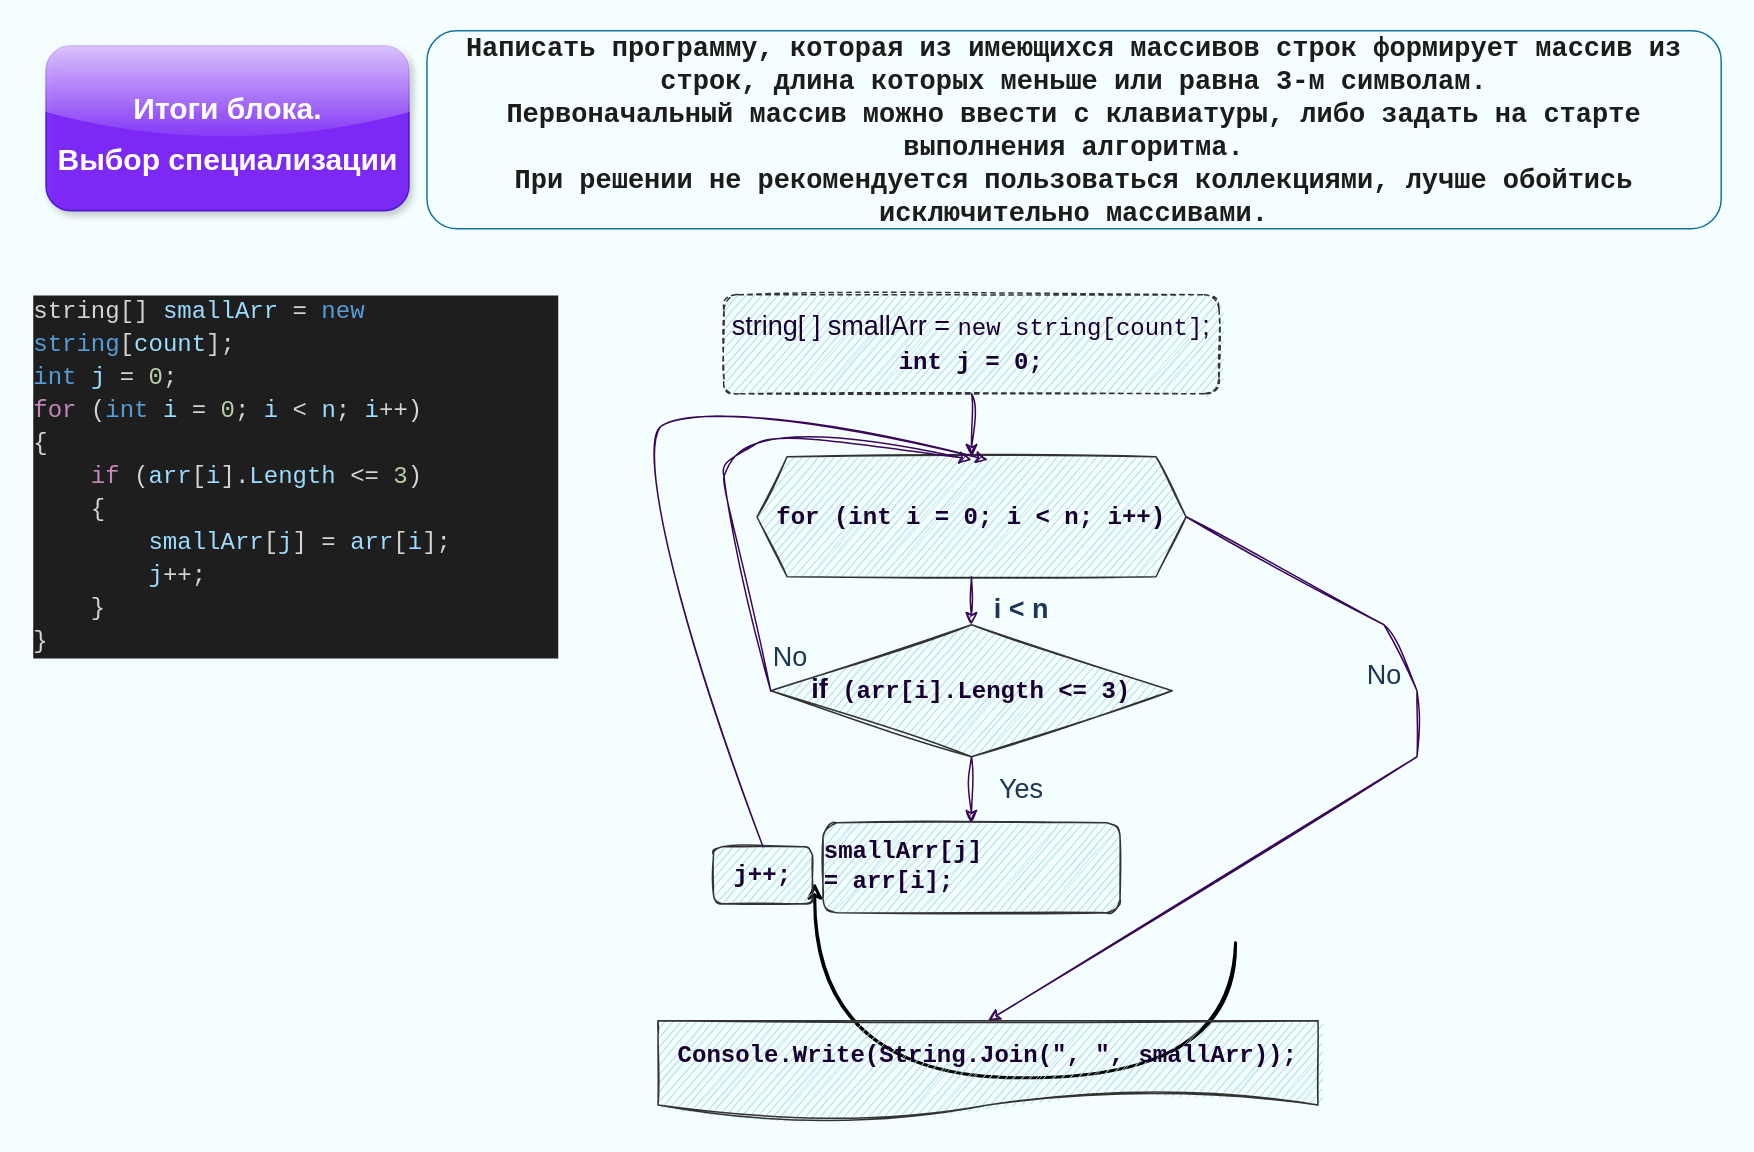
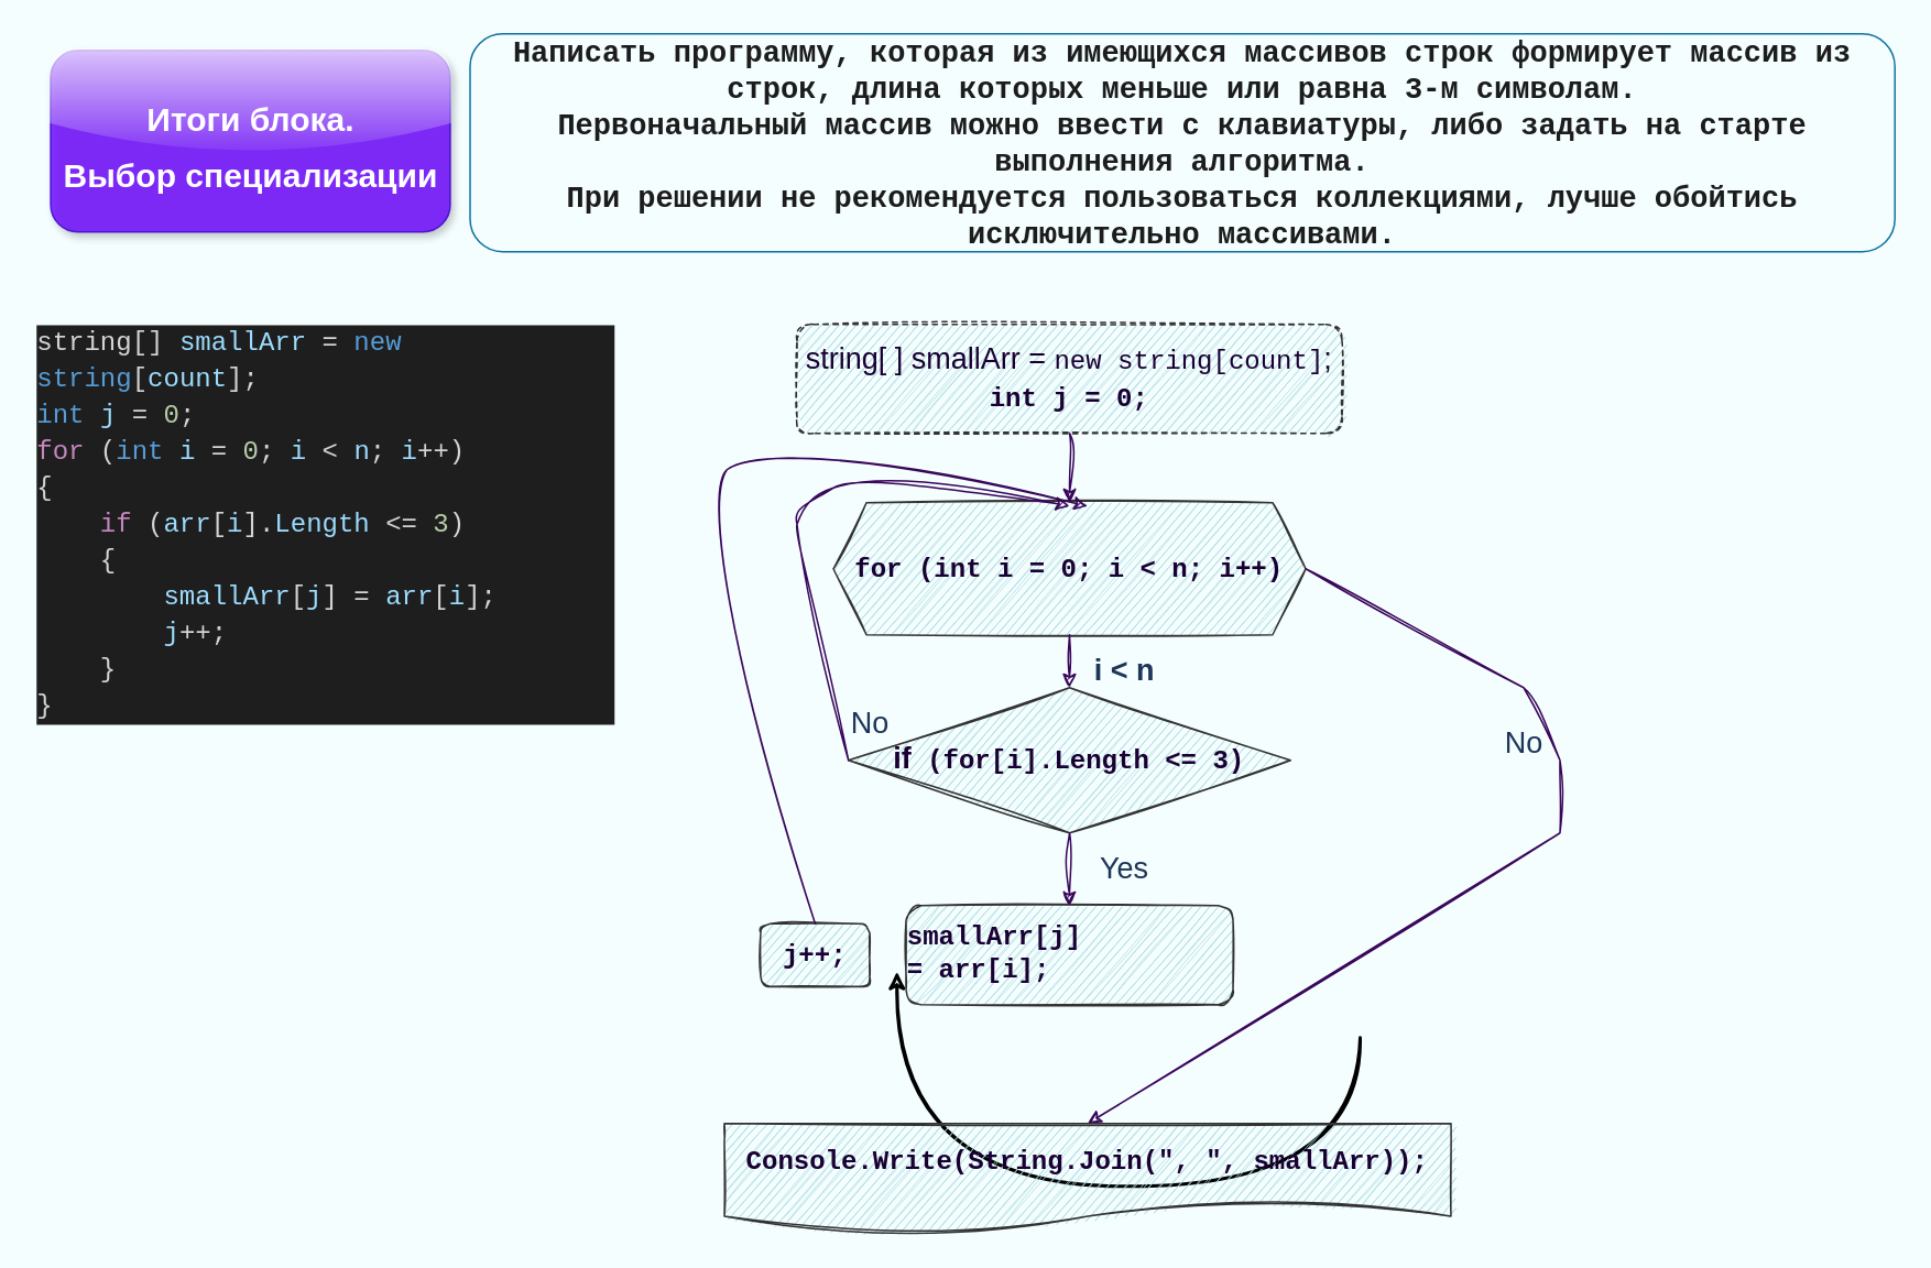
  <mxCell id="0" />
  <mxCell id="1" parent="0" />
  <mxCell id="2" value="&lt;b&gt;i &amp;lt; n&lt;/b&gt;" style="text;html=1;resizable=0;autosize=1;align=center;verticalAlign=middle;points=[];fillColor=none;strokeColor=none;rounded=0;sketch=1;hachureGap=4;fontFamily=Helvetica;fontSize=18;fontColor=#1D3557;" parent="1" vertex="1"><mxGeometry x="647" y="384" width="66" height="44" as="geometry" /></mxCell>
  <mxCell id="3" style="edgeStyle=orthogonalEdgeStyle;rounded=0;orthogonalLoop=1;jettySize=auto;html=1;entryX=0.5;entryY=1;entryDx=0;entryDy=0;strokeWidth=2;exitX=0.5;exitY=1;exitDx=0;exitDy=0;strokeColor=default;sketch=1;curved=1;" parent="1" edge="1"><mxGeometry relative="1" as="geometry"><Array as="points"><mxPoint x="823" y="718" /><mxPoint x="543" y="718" /></Array><mxPoint x="823" y="628" as="sourcePoint" /><mxPoint x="542.5" y="588" as="targetPoint" /></mxGeometry></mxCell>
  <mxCell id="4" value="No" style="text;html=1;resizable=0;autosize=1;align=center;verticalAlign=middle;points=[];fillColor=none;strokeColor=none;rounded=0;sketch=1;hachureGap=4;fontFamily=Helvetica;fontSize=18;fontColor=#1D3557;" parent="1" vertex="1"><mxGeometry x="900" y="428" width="44" height="44" as="geometry" /></mxCell>
  <mxCell id="5" value="&lt;h1 style=&quot;line-height: 0%;&quot;&gt;&lt;font style=&quot;&quot; face=&quot;Helvetica&quot;&gt;&lt;font style=&quot;font-size: 20px;&quot;&gt;Итоги блока.&lt;/font&gt;&lt;/font&gt;&lt;/h1&gt;&lt;h1 style=&quot;line-height: 0%;&quot;&gt;&lt;font style=&quot;&quot; face=&quot;Helvetica&quot;&gt;&lt;font style=&quot;font-size: 20px;&quot;&gt;Выбор специализации&lt;/font&gt;&lt;/font&gt;&lt;/h1&gt;" style="text;html=1;align=center;verticalAlign=middle;resizable=0;points=[];autosize=1;strokeColor=#3700CC;fillColor=#6a00ff;fontSize=20;fontFamily=Architects Daughter;fontColor=#ffffff;fontStyle=0;labelBackgroundColor=none;rounded=1;glass=1;shadow=1;opacity=80;" parent="1" vertex="1"><mxGeometry x="30" y="30" width="242" height="110" as="geometry" /></mxCell>
  <mxCell id="6" value="&lt;div style=&quot;font-family: Consolas, &amp;quot;Courier New&amp;quot;, monospace; font-size: 18px; line-height: 22px;&quot;&gt;&lt;div&gt;Написать программу, которая из имеющихся массивов строк формирует массив из строк, длина которых меньше или равна 3-м символам.&lt;/div&gt;&lt;div&gt;Первоначальный массив можно ввести с клавиатуры, либо задать на старте выполнения алгоритма.&lt;/div&gt;&lt;div&gt;&lt;span style=&quot;&quot;&gt;При решении не рекомендуется пользоваться коллекциями, лучше обойтись исключительно массивами.&lt;/span&gt;&lt;/div&gt;&lt;/div&gt;" style="text;align=center;fillColor=none;html=1;verticalAlign=middle;whiteSpace=wrap;rounded=1;fontSize=60;fontFamily=Architects Daughter;glass=0;shadow=0;strokeColor=#10739e;fontColor=#1C1C1C;fontStyle=1;labelBackgroundColor=none;labelBorderColor=none;" parent="1" vertex="1"><mxGeometry x="284" y="20" width="862.8" height="132" as="geometry" /></mxCell>
  <mxCell id="7" value="&lt;b style=&quot;font-family: Consolas, &amp;quot;Courier New&amp;quot;, monospace; font-size: 16px;&quot;&gt;for (int i = 0; i &amp;lt; n; i++)&lt;/b&gt;" style="shape=hexagon;perimeter=hexagonPerimeter2;whiteSpace=wrap;html=1;fixedSize=1;rounded=0;sketch=1;hachureGap=4;strokeColor=#333333;fontFamily=Helvetica;fontSize=18;fontColor=#190033;fillColor=#A8DADC;" parent="1" vertex="1"><mxGeometry x="504" y="304" width="286" height="80" as="geometry" /></mxCell>
  <mxCell id="8" value="&lt;div style=&quot;color: rgb(212, 212, 212); background-color: rgb(30, 30, 30); font-family: Consolas, &amp;quot;Courier New&amp;quot;, monospace; font-size: 16px; line-height: 22px;&quot;&gt;&lt;div&gt;string[] &lt;span style=&quot;color: #9cdcfe;&quot;&gt;smallArr&lt;/span&gt; = &lt;span style=&quot;color: #569cd6;&quot;&gt;new&lt;/span&gt; &lt;span style=&quot;color: #569cd6;&quot;&gt;string&lt;/span&gt;[&lt;span style=&quot;color: #9cdcfe;&quot;&gt;count&lt;/span&gt;];&lt;/div&gt;&lt;div&gt;&lt;span style=&quot;color: #569cd6;&quot;&gt;int&lt;/span&gt; &lt;span style=&quot;color: #9cdcfe;&quot;&gt;j&lt;/span&gt; = &lt;span style=&quot;color: #b5cea8;&quot;&gt;0&lt;/span&gt;;&lt;/div&gt;&lt;div&gt;&lt;span style=&quot;color: #c586c0;&quot;&gt;for&lt;/span&gt; (&lt;span style=&quot;color: #569cd6;&quot;&gt;int&lt;/span&gt; &lt;span style=&quot;color: #9cdcfe;&quot;&gt;i&lt;/span&gt; = &lt;span style=&quot;color: #b5cea8;&quot;&gt;0&lt;/span&gt;; &lt;span style=&quot;color: #9cdcfe;&quot;&gt;i&lt;/span&gt; &amp;lt; &lt;span style=&quot;color: #9cdcfe;&quot;&gt;n&lt;/span&gt;; &lt;span style=&quot;color: #9cdcfe;&quot;&gt;i&lt;/span&gt;++)&lt;/div&gt;&lt;div&gt;{&lt;/div&gt;&lt;div&gt;&amp;nbsp; &amp;nbsp; &lt;span style=&quot;color: #c586c0;&quot;&gt;if&lt;/span&gt; (&lt;span style=&quot;color: #9cdcfe;&quot;&gt;arr&lt;/span&gt;[&lt;span style=&quot;color: #9cdcfe;&quot;&gt;i&lt;/span&gt;].&lt;span style=&quot;color: #9cdcfe;&quot;&gt;Length&lt;/span&gt; &amp;lt;= &lt;span style=&quot;color: #b5cea8;&quot;&gt;3&lt;/span&gt;)&lt;/div&gt;&lt;div&gt;&amp;nbsp; &amp;nbsp; {&lt;/div&gt;&lt;div&gt;&amp;nbsp; &amp;nbsp; &amp;nbsp; &amp;nbsp; &lt;span style=&quot;color: #9cdcfe;&quot;&gt;smallArr&lt;/span&gt;[&lt;span style=&quot;color: #9cdcfe;&quot;&gt;j&lt;/span&gt;] = &lt;span style=&quot;color: #9cdcfe;&quot;&gt;arr&lt;/span&gt;[&lt;span style=&quot;color: #9cdcfe;&quot;&gt;i&lt;/span&gt;];&lt;/div&gt;&lt;div&gt;&amp;nbsp; &amp;nbsp; &amp;nbsp; &amp;nbsp; &lt;span style=&quot;color: #9cdcfe;&quot;&gt;j&lt;/span&gt;++;&lt;/div&gt;&lt;div&gt;&amp;nbsp; &amp;nbsp; }&lt;/div&gt;&lt;div&gt;}&lt;/div&gt;&lt;/div&gt;" style="text;strokeColor=none;align=left;fillColor=none;html=1;verticalAlign=middle;whiteSpace=wrap;rounded=0;fontSize=18;fontFamily=Helvetica;fontColor=#190033;" parent="1" vertex="1"><mxGeometry x="20" y="262" width="352" height="110" as="geometry" /></mxCell>
  <mxCell id="9" value="string[ ]&amp;nbsp;smallArr =&amp;nbsp;&lt;span style=&quot;font-family: Consolas, &amp;quot;Courier New&amp;quot;, monospace; font-size: 16px; text-align: left;&quot;&gt;new&lt;/span&gt;&lt;span style=&quot;font-family: Consolas, &amp;quot;Courier New&amp;quot;, monospace; font-size: 16px; text-align: left;&quot;&gt;&amp;nbsp;&lt;/span&gt;&lt;span style=&quot;font-family: Consolas, &amp;quot;Courier New&amp;quot;, monospace; font-size: 16px; text-align: left;&quot;&gt;string&lt;/span&gt;&lt;span style=&quot;font-family: Consolas, &amp;quot;Courier New&amp;quot;, monospace; font-size: 16px; text-align: left;&quot;&gt;[&lt;/span&gt;&lt;span style=&quot;font-family: Consolas, &amp;quot;Courier New&amp;quot;, monospace; font-size: 16px; text-align: left;&quot;&gt;count&lt;/span&gt;&lt;span style=&quot;font-family: Consolas, &amp;quot;Courier New&amp;quot;, monospace; font-size: 16px; text-align: left;&quot;&gt;]&lt;/span&gt;;&lt;br&gt;&lt;b&gt;&lt;span style=&quot;font-family: Consolas, &amp;quot;Courier New&amp;quot;, monospace; font-size: 16px; text-align: left;&quot;&gt;int&lt;/span&gt;&lt;span style=&quot;font-family: Consolas, &amp;quot;Courier New&amp;quot;, monospace; font-size: 16px; text-align: left;&quot;&gt;&amp;nbsp;&lt;/span&gt;&lt;span style=&quot;font-family: Consolas, &amp;quot;Courier New&amp;quot;, monospace; font-size: 16px; text-align: left;&quot;&gt;j&lt;/span&gt;&lt;span style=&quot;font-family: Consolas, &amp;quot;Courier New&amp;quot;, monospace; font-size: 16px; text-align: left;&quot;&gt;&amp;nbsp;=&amp;nbsp;&lt;/span&gt;&lt;span style=&quot;font-family: Consolas, &amp;quot;Courier New&amp;quot;, monospace; font-size: 16px; text-align: left;&quot;&gt;0&lt;/span&gt;&lt;span style=&quot;font-family: Consolas, &amp;quot;Courier New&amp;quot;, monospace; font-size: 16px; text-align: left;&quot;&gt;;&lt;/span&gt;&lt;/b&gt;&lt;span style=&quot;font-family: Consolas, &amp;quot;Courier New&amp;quot;, monospace; font-size: 16px; text-align: left;&quot;&gt;&lt;br&gt;&lt;/span&gt;" style="rounded=1;whiteSpace=wrap;html=1;sketch=1;hachureGap=4;strokeColor=#333333;fontFamily=Helvetica;fontSize=18;fontColor=#190033;fillColor=#A8DADC;dashed=1;" parent="1" vertex="1"><mxGeometry x="482" y="196" width="330" height="66" as="geometry" /></mxCell>
  <mxCell id="10" value="" style="endArrow=classic;html=1;rounded=0;sketch=1;hachureGap=4;jiggle=2;curveFitting=1;strokeColor=#39075a;fontFamily=Helvetica;fontSource=https%3A%2F%2Ffonts.googleapis.com%2Fcss%3Ffamily%3DArchitects%2BDaughter;fontSize=18;fontColor=#190033;exitX=0.5;exitY=1;exitDx=0;exitDy=0;entryX=0.5;entryY=0;entryDx=0;entryDy=0;" parent="1" source="9" target="7" edge="1"><mxGeometry width="50" height="50" relative="1" as="geometry"><mxPoint x="611.4" y="284" as="sourcePoint" /><mxPoint x="661.4" y="234" as="targetPoint" /></mxGeometry></mxCell>
  <mxCell id="11" value="" style="endArrow=classic;html=1;rounded=0;sketch=1;hachureGap=4;jiggle=2;curveFitting=1;strokeColor=#39075a;fontFamily=Helvetica;fontSource=https://fonts.googleapis.com/css?family=Architects+Daughter;fontSize=18;fontColor=#190033;entryX=0.5;entryY=0;entryDx=0;entryDy=0;" parent="1" source="7" target="12" edge="1"><mxGeometry width="50" height="50" relative="1" as="geometry"><mxPoint x="636" y="394" as="sourcePoint" /><mxPoint x="647" y="438" as="targetPoint" /></mxGeometry></mxCell>
- <mxCell id="12" value="&lt;b&gt;if&lt;span style=&quot;font-family: Consolas, &amp;quot;Courier New&amp;quot;, monospace; font-size: 16px; text-align: left;&quot;&gt;&amp;nbsp;(&lt;/span&gt;&lt;span style=&quot;font-family: Consolas, &amp;quot;Courier New&amp;quot;, monospace; font-size: 16px; text-align: left;&quot;&gt;arr&lt;/span&gt;&lt;span style=&quot;font-family: Consolas, &amp;quot;Courier New&amp;quot;, monospace; font-size: 16px; text-align: left;&quot;&gt;[&lt;/span&gt;&lt;span style=&quot;font-family: Consolas, &amp;quot;Courier New&amp;quot;, monospace; font-size: 16px; text-align: left;&quot;&gt;i&lt;/span&gt;&lt;span style=&quot;font-family: Consolas, &amp;quot;Courier New&amp;quot;, monospace; font-size: 16px; text-align: left;&quot;&gt;].&lt;/span&gt;&lt;span style=&quot;font-family: Consolas, &amp;quot;Courier New&amp;quot;, monospace; font-size: 16px; text-align: left;&quot;&gt;Length&lt;/span&gt;&lt;span style=&quot;font-family: Consolas, &amp;quot;Courier New&amp;quot;, monospace; font-size: 16px; text-align: left;&quot;&gt;&amp;nbsp;&amp;lt;=&amp;nbsp;&lt;/span&gt;&lt;span style=&quot;font-family: Consolas, &amp;quot;Courier New&amp;quot;, monospace; font-size: 16px; text-align: left;&quot;&gt;3&lt;/span&gt;&lt;span style=&quot;font-family: Consolas, &amp;quot;Courier New&amp;quot;, monospace; font-size: 16px; text-align: left;&quot;&gt;)&lt;/span&gt;&lt;/b&gt;" style="rhombus;whiteSpace=wrap;html=1;rounded=0;sketch=1;hachureGap=4;strokeColor=#333333;fontFamily=Helvetica;fontSize=18;fontColor=#190033;fillColor=#A8DADC;" parent="1" vertex="1"><mxGeometry x="513.13" y="416" width="267.75" height="88" as="geometry" /></mxCell>
+ <mxCell id="12" value="&lt;b&gt;if&lt;span style=&quot;font-family: Consolas, &amp;quot;Courier New&amp;quot;, monospace; font-size: 16px; text-align: left;&quot;&gt;&amp;nbsp;(&lt;/span&gt;&lt;span style=&quot;font-family: Consolas, &amp;quot;Courier New&amp;quot;, monospace; font-size: 16px; text-align: left;&quot;&gt;for&lt;/span&gt;&lt;span style=&quot;font-family: Consolas, &amp;quot;Courier New&amp;quot;, monospace; font-size: 16px; text-align: left;&quot;&gt;[&lt;/span&gt;&lt;span style=&quot;font-family: Consolas, &amp;quot;Courier New&amp;quot;, monospace; font-size: 16px; text-align: left;&quot;&gt;i&lt;/span&gt;&lt;span style=&quot;font-family: Consolas, &amp;quot;Courier New&amp;quot;, monospace; font-size: 16px; text-align: left;&quot;&gt;].&lt;/span&gt;&lt;span style=&quot;font-family: Consolas, &amp;quot;Courier New&amp;quot;, monospace; font-size: 16px; text-align: left;&quot;&gt;Length&lt;/span&gt;&lt;span style=&quot;font-family: Consolas, &amp;quot;Courier New&amp;quot;, monospace; font-size: 16px; text-align: left;&quot;&gt;&amp;nbsp;&amp;lt;=&amp;nbsp;&lt;/span&gt;&lt;span style=&quot;font-family: Consolas, &amp;quot;Courier New&amp;quot;, monospace; font-size: 16px; text-align: left;&quot;&gt;3&lt;/span&gt;&lt;span style=&quot;font-family: Consolas, &amp;quot;Courier New&amp;quot;, monospace; font-size: 16px; text-align: left;&quot;&gt;)&lt;/span&gt;&lt;/b&gt;" style="rhombus;whiteSpace=wrap;html=1;rounded=0;sketch=1;hachureGap=4;strokeColor=#333333;fontFamily=Helvetica;fontSize=18;fontColor=#190033;fillColor=#A8DADC;" parent="1" vertex="1"><mxGeometry x="513.13" y="416" width="267.75" height="88" as="geometry" /></mxCell>
  <mxCell id="13" value="No" style="text;html=1;resizable=0;autosize=1;align=center;verticalAlign=middle;points=[];fillColor=none;strokeColor=none;rounded=0;sketch=1;hachureGap=4;fontFamily=Helvetica;fontSize=18;fontColor=#1D3557;" parent="1" vertex="1"><mxGeometry x="504" y="416" width="44" height="44" as="geometry" /></mxCell>
  <mxCell id="14" value="&lt;div style=&quot;font-family: Consolas, &amp;quot;Courier New&amp;quot;, monospace; font-size: 16px; text-align: left;&quot;&gt;&lt;b&gt;smallArr[j] =&amp;nbsp;arr[i];&lt;/b&gt;&lt;/div&gt;" style="rounded=1;whiteSpace=wrap;html=1;sketch=1;hachureGap=4;strokeColor=#333333;fontFamily=Helvetica;fontSize=18;fontColor=#190033;fillColor=#A8DADC;" parent="1" vertex="1"><mxGeometry x="548.01" y="548" width="198" height="60" as="geometry" /></mxCell>
  <mxCell id="15" value="" style="endArrow=classic;html=1;rounded=0;sketch=1;hachureGap=4;jiggle=2;curveFitting=1;strokeColor=#39075a;fontFamily=Helvetica;fontSource=https://fonts.googleapis.com/css?family=Architects+Daughter;fontSize=18;fontColor=#190033;exitX=0.5;exitY=1;exitDx=0;exitDy=0;entryX=0.5;entryY=0;entryDx=0;entryDy=0;" parent="1" source="12" target="14" edge="1"><mxGeometry width="50" height="50" relative="1" as="geometry"><mxPoint x="636" y="526" as="sourcePoint" /><mxPoint x="636" y="568" as="targetPoint" /></mxGeometry></mxCell>
  <mxCell id="16" value="Yes" style="text;html=1;resizable=0;autosize=1;align=center;verticalAlign=middle;points=[];fillColor=none;strokeColor=none;rounded=0;sketch=1;hachureGap=4;fontFamily=Helvetica;fontSize=18;fontColor=#1D3557;" parent="1" vertex="1"><mxGeometry x="658" y="504" width="44" height="44" as="geometry" /></mxCell>
  <mxCell id="17" value="" style="endArrow=classic;html=1;rounded=0;sketch=1;hachureGap=4;jiggle=2;curveFitting=1;strokeColor=#39075a;fontFamily=Helvetica;fontSource=https%3A%2F%2Ffonts.googleapis.com%2Fcss%3Ffamily%3DArchitects%2BDaughter;fontSize=18;fontColor=#190033;exitX=1;exitY=0.5;exitDx=0;exitDy=0;entryX=0.5;entryY=0;entryDx=0;entryDy=0;" parent="1" source="7" target="21" edge="1"><mxGeometry width="50" height="50" relative="1" as="geometry"><mxPoint x="834" y="395" as="sourcePoint" /><mxPoint x="944" y="504" as="targetPoint" /><Array as="points"><mxPoint x="922" y="416" /><mxPoint x="944" y="460" /><mxPoint x="944" y="504" /></Array></mxGeometry></mxCell>
- <mxCell id="18" value="&lt;b style=&quot;font-family: Consolas, &amp;quot;Courier New&amp;quot;, monospace; font-size: 16px; text-align: left;&quot;&gt;j++;&lt;/b&gt;" style="rounded=1;whiteSpace=wrap;html=1;sketch=1;hachureGap=4;strokeColor=#333333;fontFamily=Helvetica;fontSize=18;fontColor=#190033;fillColor=#A8DADC;" parent="1" vertex="1"><mxGeometry x="475" y="564" width="66" height="38" as="geometry" /></mxCell>
+ <mxCell id="18" value="&lt;b style=&quot;font-family: Consolas, &amp;quot;Courier New&amp;quot;, monospace; font-size: 16px; text-align: left;&quot;&gt;j++;&lt;/b&gt;" style="rounded=1;whiteSpace=wrap;html=1;sketch=1;hachureGap=4;strokeColor=#333333;fontFamily=Helvetica;fontSize=18;fontColor=#190033;fillColor=#A8DADC;" parent="1" vertex="1"><mxGeometry x="460" y="559" width="66" height="38" as="geometry" /></mxCell>
  <mxCell id="19" value="" style="curved=1;endArrow=classic;html=1;rounded=0;sketch=1;hachureGap=4;jiggle=2;curveFitting=1;strokeColor=#39075a;fontFamily=Helvetica;fontSource=https%3A%2F%2Ffonts.googleapis.com%2Fcss%3Ffamily%3DArchitects%2BDaughter;fontSize=18;fontColor=#190033;exitX=0;exitY=0.5;exitDx=0;exitDy=0;" parent="1" source="12" edge="1"><mxGeometry width="50" height="50" relative="1" as="geometry"><mxPoint x="548" y="378" as="sourcePoint" /><mxPoint x="647" y="306" as="targetPoint" /><Array as="points"><mxPoint x="482" y="328" /><mxPoint x="482" y="306" /><mxPoint x="526" y="284" /></Array></mxGeometry></mxCell>
  <mxCell id="20" value="" style="curved=1;endArrow=classic;html=1;rounded=0;sketch=1;hachureGap=4;jiggle=2;curveFitting=1;strokeColor=#39075a;fontFamily=Helvetica;fontSource=https://fonts.googleapis.com/css?family=Architects+Daughter;fontSize=18;fontColor=#190033;exitX=0.5;exitY=0;exitDx=0;exitDy=0;" parent="1" source="18" edge="1"><mxGeometry width="50" height="50" relative="1" as="geometry"><mxPoint x="448.63" y="438" as="sourcePoint" /><mxPoint x="658" y="306" as="targetPoint" /><Array as="points"><mxPoint x="417.5" y="306" /><mxPoint x="461.5" y="262" /></Array></mxGeometry></mxCell>
  <mxCell id="21" value="&lt;div style=&quot;font-family: Consolas, &amp;quot;Courier New&amp;quot;, monospace; font-size: 16px; line-height: 22px;&quot;&gt;&lt;b&gt;Console.Write(String.Join(&quot;, &quot;, smallArr));&lt;/b&gt;&lt;/div&gt;" style="shape=document;whiteSpace=wrap;html=1;boundedLbl=1;rounded=0;sketch=1;hachureGap=4;strokeColor=#333333;fontFamily=Helvetica;fontSize=18;fontColor=#190033;fillColor=#A8DADC;" parent="1" vertex="1"><mxGeometry x="438" y="680" width="440" height="66" as="geometry" /></mxCell>
